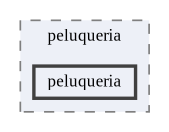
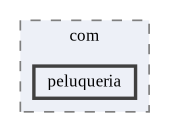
  digraph {
    compound=true
    fontname="Liberation Serif"
    n1 [color=grey25 fillcolor="#edf0f7" fontname="Liberation Serif" fontsize=10 height=0.2 label=peluqueria shape=box style="filled,bold" width=0.4]
    subgraph cluster_1 {
      bgcolor="#edf0f7"
      fontsize=10
-     label=peluqueria
+     label=com
      pencolor=grey50
      style="filled,dashed"
      n1
    }
  }
